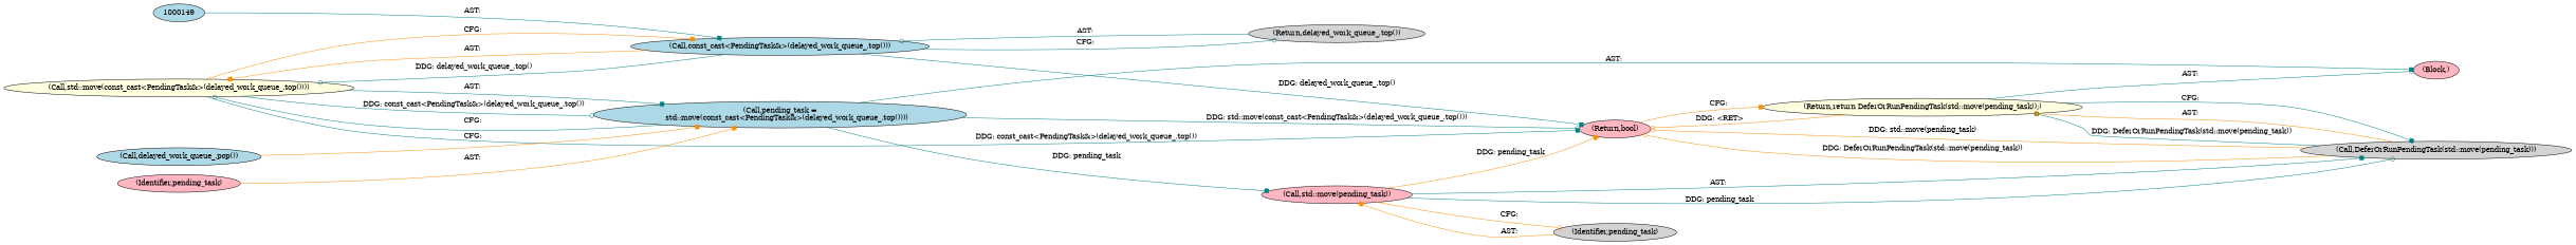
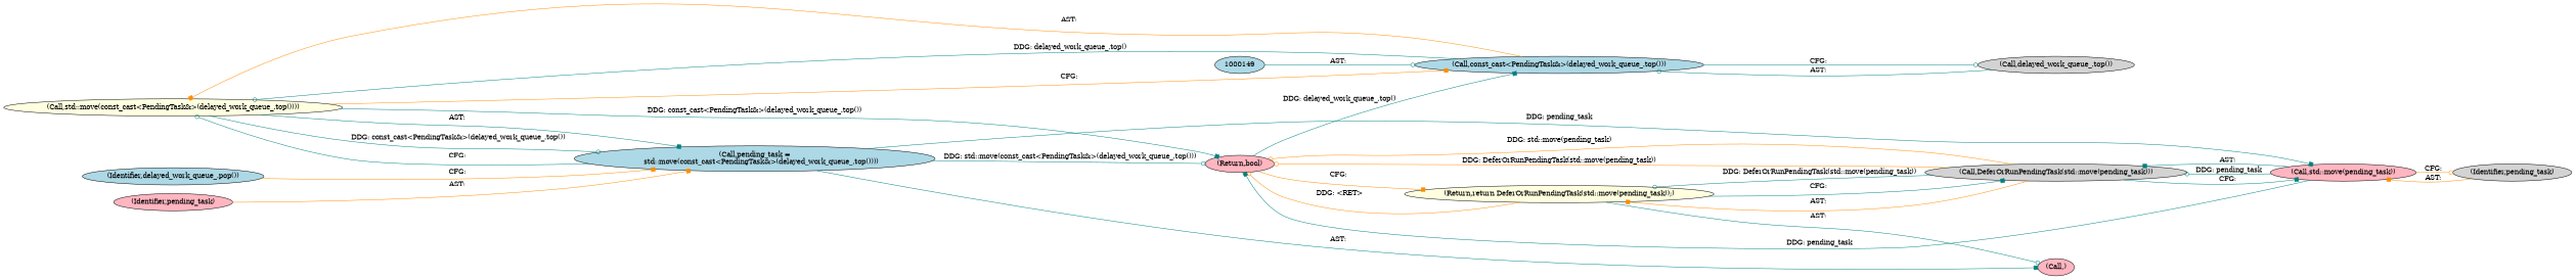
  digraph {
    rankdir=LR
    node [fillcolor=lightblue style=filled]
    edge [arrowhead=box color=teal]
    n1 [fillcolor=lightyellow label="(Call,std::move(const_cast<PendingTask&>(delayed_work_queue_.top())))"]
    n2 [label="(Call,const_cast<PendingTask&>(delayed_work_queue_.top()))"]
    n3 [label="(Call,pending_task =\n      std::move(const_cast<PendingTask&>(delayed_work_queue_.top())))"]
    n4 [fillcolor=lightpink label="(Return,bool)"]
-   n5 [fillcolor=lightgrey label="(Return,delayed_work_queue_.top())"]
+   n5 [fillcolor=lightgrey label="(Call,delayed_work_queue_.top())"]
    n6 [fillcolor=lightpink label="(Call,std::move(pending_task))"]
-   n7 [fillcolor=lightpink label="(Block,)"]
+   n7 [fillcolor=lightpink label="(Call,)"]
    n8 [fillcolor=lightyellow label="(Return,return DeferOrRunPendingTask(std::move(pending_task));)"]
    n9 [fillcolor=lightgrey label="(Call,DeferOrRunPendingTask(std::move(pending_task)))"]
    n10 [fillcolor=lightgrey label="(Identifier,pending_task)"]
-   n11 [label="(Call,delayed_work_queue_.pop())"]
+   n11 [label="(Identifier,delayed_work_queue_.pop())"]
    n12 [fillcolor=lightpink label="(Identifier,pending_task)"]
    1000149
    n1 -> n2 [color=darkorange label="CFG: "]
    n1 -> n3 [label="AST: "]
    n1 -> n3 [arrowhead=odot label="DDG: const_cast<PendingTask&>(delayed_work_queue_.top())"]
    n1 -> n4 [label="DDG: const_cast<PendingTask&>(delayed_work_queue_.top())"]
    n2 -> n1 [color=darkorange label="AST: "]
    n2 -> n1 [arrowhead=odot label="DDG: delayed_work_queue_.top()"]
-   n2 -> n4 [label="DDG: delayed_work_queue_.top()"]
+   n4 -> n2 [label="DDG: delayed_work_queue_.top()"]
    n2 -> n5 [arrowhead=odot label="CFG: "]
    n3 -> n1 [arrowhead=odot label="CFG: "]
    n3 -> n4 [arrowhead=odot label="DDG: std::move(const_cast<PendingTask&>(delayed_work_queue_.top()))"]
    n3 -> n6 [label="DDG: pending_task"]
    n3 -> n7 [label="AST: "]
    n4 -> n8 [color=darkorange label="CFG: "]
    n5 -> n2 [arrowhead=odot label="AST: "]
-   n6 -> n4 [color=darkorange label="DDG: pending_task"]
+   n6 -> n4 [label="DDG: pending_task"]
    n6 -> n9 [label="AST: "]
    n6 -> n9 [arrowhead=odot label="DDG: pending_task"]
    n6 -> n10 [arrowhead=odot color=darkorange label="CFG: "]
    n8 -> n4 [arrowhead=odot color=darkorange label="DDG: <RET>"]
    n8 -> n7 [arrowhead=odot label="AST: "]
    n8 -> n9 [label="CFG: "]
    n9 -> n4 [arrowhead=odot color=darkorange label="DDG: std::move(pending_task)"]
    n9 -> n4 [arrowhead=odot color=darkorange label="DDG: DeferOrRunPendingTask(std::move(pending_task))"]
+   n9 -> n6 [label="CFG: "]
    n9 -> n8 [color=darkorange label="AST: "]
    n9 -> n8 [arrowhead=odot label="DDG: DeferOrRunPendingTask(std::move(pending_task))"]
    n10 -> n6 [color=darkorange label="AST: "]
    n11 -> n3 [color=darkorange label="CFG: "]
    n12 -> n3 [color=darkorange label="AST: "]
-   1000149 -> n2 [label="AST: "]
+   1000149 -> n2 [arrowhead=odot label="AST: "]
  }
